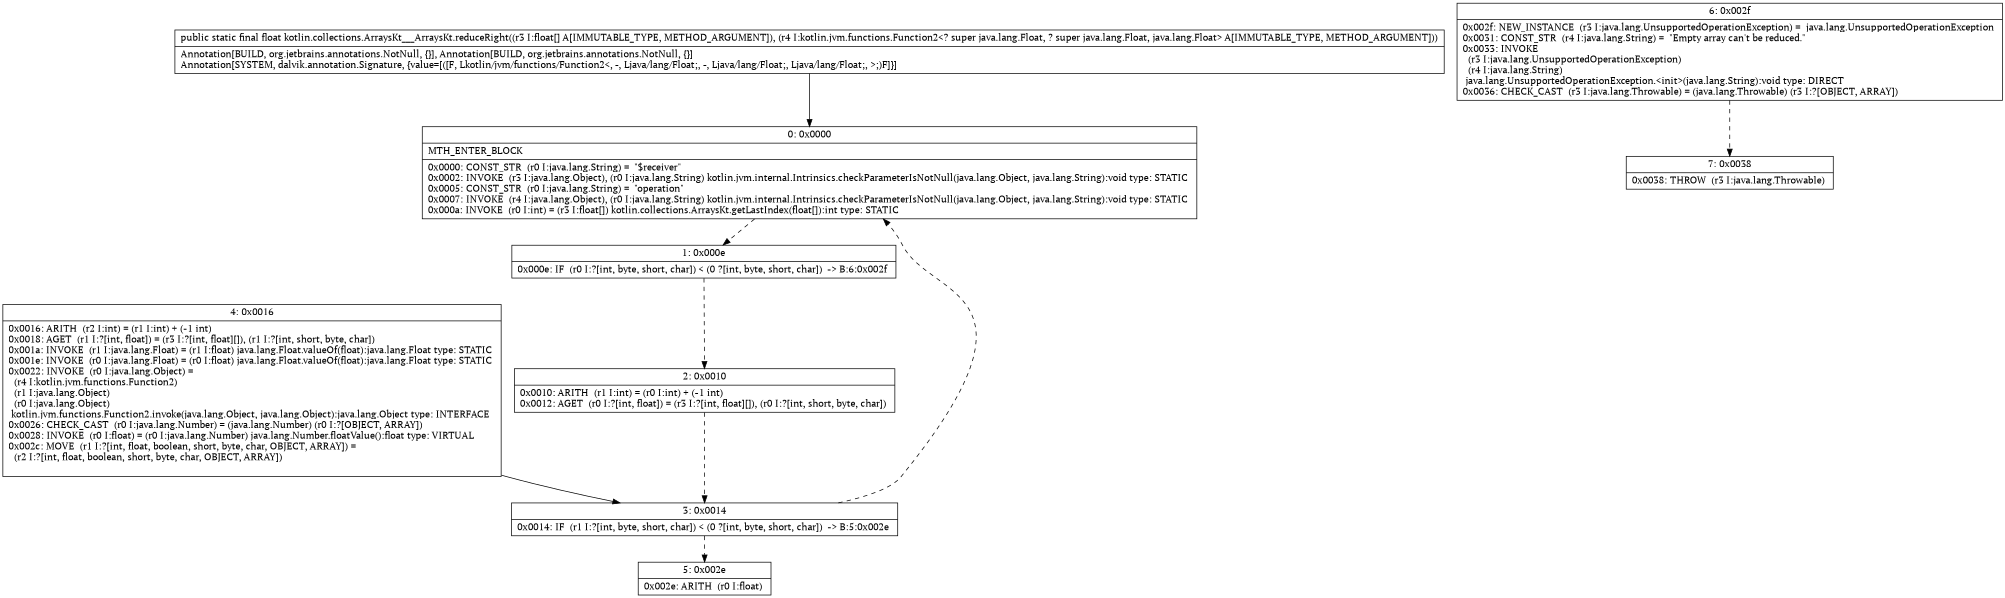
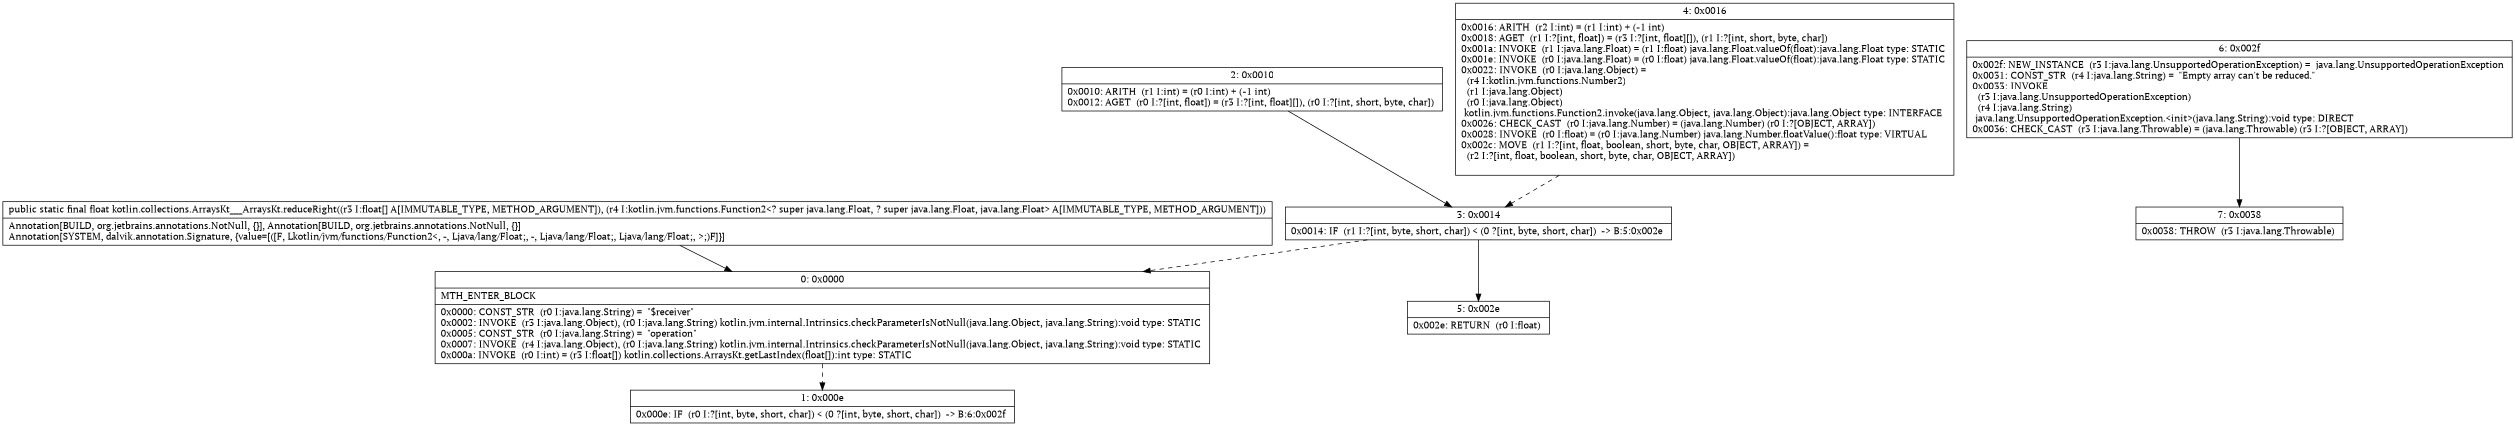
  digraph {
    fontname="PT Serif"
    node [fontname="PT Serif" shape=record]
    edge [fontname="PT Serif"]
    n1 [label="{0\:\ 0x0000|MTH_ENTER_BLOCK\l|0x0000: CONST_STR  (r0 I:java.lang.String) =  \"$receiver\" \l0x0002: INVOKE  (r3 I:java.lang.Object), (r0 I:java.lang.String) kotlin.jvm.internal.Intrinsics.checkParameterIsNotNull(java.lang.Object, java.lang.String):void type: STATIC \l0x0005: CONST_STR  (r0 I:java.lang.String) =  \"operation\" \l0x0007: INVOKE  (r4 I:java.lang.Object), (r0 I:java.lang.String) kotlin.jvm.internal.Intrinsics.checkParameterIsNotNull(java.lang.Object, java.lang.String):void type: STATIC \l0x000a: INVOKE  (r0 I:int) = (r3 I:float[]) kotlin.collections.ArraysKt.getLastIndex(float[]):int type: STATIC \l}"]
    n2 [label="{1\:\ 0x000e|0x000e: IF  (r0 I:?[int, byte, short, char]) \< (0 ?[int, byte, short, char])  \-\> B:6:0x002f \l}"]
    n3 [label="{2\:\ 0x0010|0x0010: ARITH  (r1 I:int) = (r0 I:int) + (\-1 int) \l0x0012: AGET  (r0 I:?[int, float]) = (r3 I:?[int, float][]), (r0 I:?[int, short, byte, char]) \l}"]
    n4 [label="{3\:\ 0x0014|0x0014: IF  (r1 I:?[int, byte, short, char]) \< (0 ?[int, byte, short, char])  \-\> B:5:0x002e \l}"]
    n5 [label="{6\:\ 0x002f|0x002f: NEW_INSTANCE  (r3 I:java.lang.UnsupportedOperationException) =  java.lang.UnsupportedOperationException \l0x0031: CONST_STR  (r4 I:java.lang.String) =  \"Empty array can't be reduced.\" \l0x0033: INVOKE  \l  (r3 I:java.lang.UnsupportedOperationException)\l  (r4 I:java.lang.String)\l java.lang.UnsupportedOperationException.\<init\>(java.lang.String):void type: DIRECT \l0x0036: CHECK_CAST  (r3 I:java.lang.Throwable) = (java.lang.Throwable) (r3 I:?[OBJECT, ARRAY]) \l}"]
    n6 [label="{7\:\ 0x0038|0x0038: THROW  (r3 I:java.lang.Throwable) \l}"]
-   n7 [label="{5\:\ 0x002e|0x002e: ARITH  (r0 I:float) \l}"]
-   n8 [label="{4\:\ 0x0016|0x0016: ARITH  (r2 I:int) = (r1 I:int) + (\-1 int) \l0x0018: AGET  (r1 I:?[int, float]) = (r3 I:?[int, float][]), (r1 I:?[int, short, byte, char]) \l0x001a: INVOKE  (r1 I:java.lang.Float) = (r1 I:float) java.lang.Float.valueOf(float):java.lang.Float type: STATIC \l0x001e: INVOKE  (r0 I:java.lang.Float) = (r0 I:float) java.lang.Float.valueOf(float):java.lang.Float type: STATIC \l0x0022: INVOKE  (r0 I:java.lang.Object) = \l  (r4 I:kotlin.jvm.functions.Function2)\l  (r1 I:java.lang.Object)\l  (r0 I:java.lang.Object)\l kotlin.jvm.functions.Function2.invoke(java.lang.Object, java.lang.Object):java.lang.Object type: INTERFACE \l0x0026: CHECK_CAST  (r0 I:java.lang.Number) = (java.lang.Number) (r0 I:?[OBJECT, ARRAY]) \l0x0028: INVOKE  (r0 I:float) = (r0 I:java.lang.Number) java.lang.Number.floatValue():float type: VIRTUAL \l0x002c: MOVE  (r1 I:?[int, float, boolean, short, byte, char, OBJECT, ARRAY]) = \l  (r2 I:?[int, float, boolean, short, byte, char, OBJECT, ARRAY])\l \l}"]
+   n7 [label="{5\:\ 0x002e|0x002e: RETURN  (r0 I:float) \l}"]
+   n8 [label="{4\:\ 0x0016|0x0016: ARITH  (r2 I:int) = (r1 I:int) + (\-1 int) \l0x0018: AGET  (r1 I:?[int, float]) = (r3 I:?[int, float][]), (r1 I:?[int, short, byte, char]) \l0x001a: INVOKE  (r1 I:java.lang.Float) = (r1 I:float) java.lang.Float.valueOf(float):java.lang.Float type: STATIC \l0x001e: INVOKE  (r0 I:java.lang.Float) = (r0 I:float) java.lang.Float.valueOf(float):java.lang.Float type: STATIC \l0x0022: INVOKE  (r0 I:java.lang.Object) = \l  (r4 I:kotlin.jvm.functions.Number2)\l  (r1 I:java.lang.Object)\l  (r0 I:java.lang.Object)\l kotlin.jvm.functions.Function2.invoke(java.lang.Object, java.lang.Object):java.lang.Object type: INTERFACE \l0x0026: CHECK_CAST  (r0 I:java.lang.Number) = (java.lang.Number) (r0 I:?[OBJECT, ARRAY]) \l0x0028: INVOKE  (r0 I:float) = (r0 I:java.lang.Number) java.lang.Number.floatValue():float type: VIRTUAL \l0x002c: MOVE  (r1 I:?[int, float, boolean, short, byte, char, OBJECT, ARRAY]) = \l  (r2 I:?[int, float, boolean, short, byte, char, OBJECT, ARRAY])\l \l}"]
    n9 [label="{public static final float kotlin.collections.ArraysKt___ArraysKt.reduceRight((r3 I:float[] A[IMMUTABLE_TYPE, METHOD_ARGUMENT]), (r4 I:kotlin.jvm.functions.Function2\<? super java.lang.Float, ? super java.lang.Float, java.lang.Float\> A[IMMUTABLE_TYPE, METHOD_ARGUMENT]))  | Annotation[BUILD, org.jetbrains.annotations.NotNull, \{\}], Annotation[BUILD, org.jetbrains.annotations.NotNull, \{\}]\lAnnotation[SYSTEM, dalvik.annotation.Signature, \{value=[([F, Lkotlin\/jvm\/functions\/Function2\<, \-, Ljava\/lang\/Float;, \-, Ljava\/lang\/Float;, Ljava\/lang\/Float;, \>;)F]\}]\l}"]
    n1 -> n2 [style=dashed]
-   n2 -> n3 [style=dashed]
-   n3 -> n4 [style=dashed]
+   n3 -> n4
    n4 -> n1 [style=dashed]
-   n4 -> n7 [style=dashed]
-   n5 -> n6 [style=dashed]
-   n8 -> n4
+   n4 -> n7
+   n5 -> n6
+   n8 -> n4 [style=dashed]
    n9 -> n1
  }
